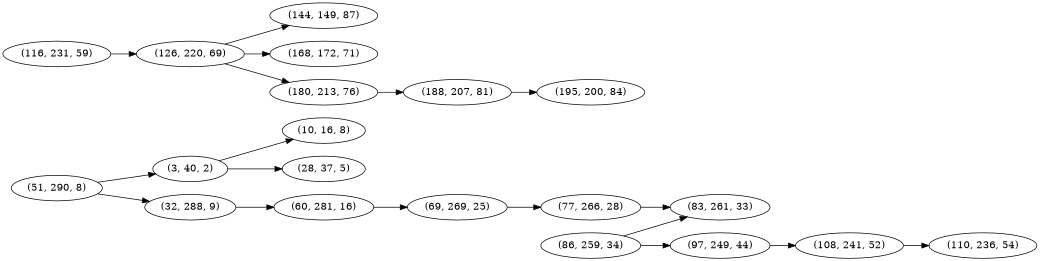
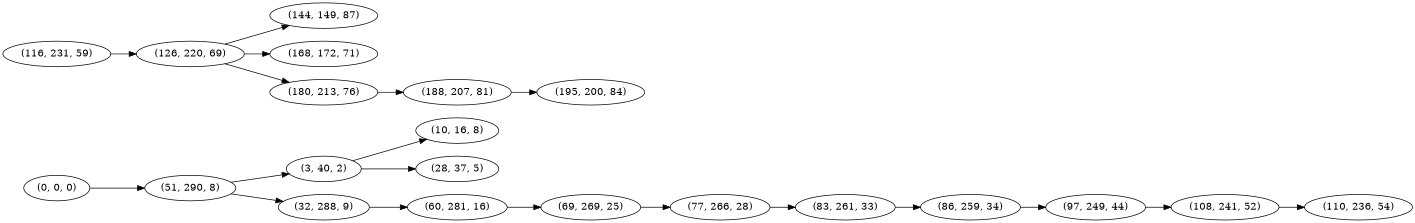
  digraph {
    rankdir=LR
+   "(0, 0, 0)"
    "(51, 290, 8)"
    "(3, 40, 2)"
    "(10, 16, 8)"
    "(28, 37, 5)"
    n6 [label="(32, 288, 9)"]
    "(60, 281, 16)"
    "(69, 269, 25)"
    "(77, 266, 28)"
    "(83, 261, 33)"
    "(86, 259, 34)"
    "(97, 249, 44)"
    "(108, 241, 52)"
    "(110, 236, 54)"
    "(116, 231, 59)"
    "(126, 220, 69)"
    "(144, 149, 87)"
    "(168, 172, 71)"
    "(180, 213, 76)"
    "(188, 207, 81)"
    "(195, 200, 84)"
+   "(0, 0, 0)" -> "(51, 290, 8)"
    "(51, 290, 8)" -> "(3, 40, 2)"
    "(51, 290, 8)" -> n6
    "(3, 40, 2)" -> "(10, 16, 8)"
    "(3, 40, 2)" -> "(28, 37, 5)"
    n6 -> "(60, 281, 16)"
    "(60, 281, 16)" -> "(69, 269, 25)"
    "(69, 269, 25)" -> "(77, 266, 28)"
    "(77, 266, 28)" -> "(83, 261, 33)"
-   "(86, 259, 34)" -> "(83, 261, 33)"
+   "(83, 261, 33)" -> "(86, 259, 34)"
    "(86, 259, 34)" -> "(97, 249, 44)"
    "(97, 249, 44)" -> "(108, 241, 52)"
    "(108, 241, 52)" -> "(110, 236, 54)"
    "(116, 231, 59)" -> "(126, 220, 69)"
    "(126, 220, 69)" -> "(144, 149, 87)"
    "(126, 220, 69)" -> "(168, 172, 71)"
    "(126, 220, 69)" -> "(180, 213, 76)"
    "(180, 213, 76)" -> "(188, 207, 81)"
    "(188, 207, 81)" -> "(195, 200, 84)"
  }
